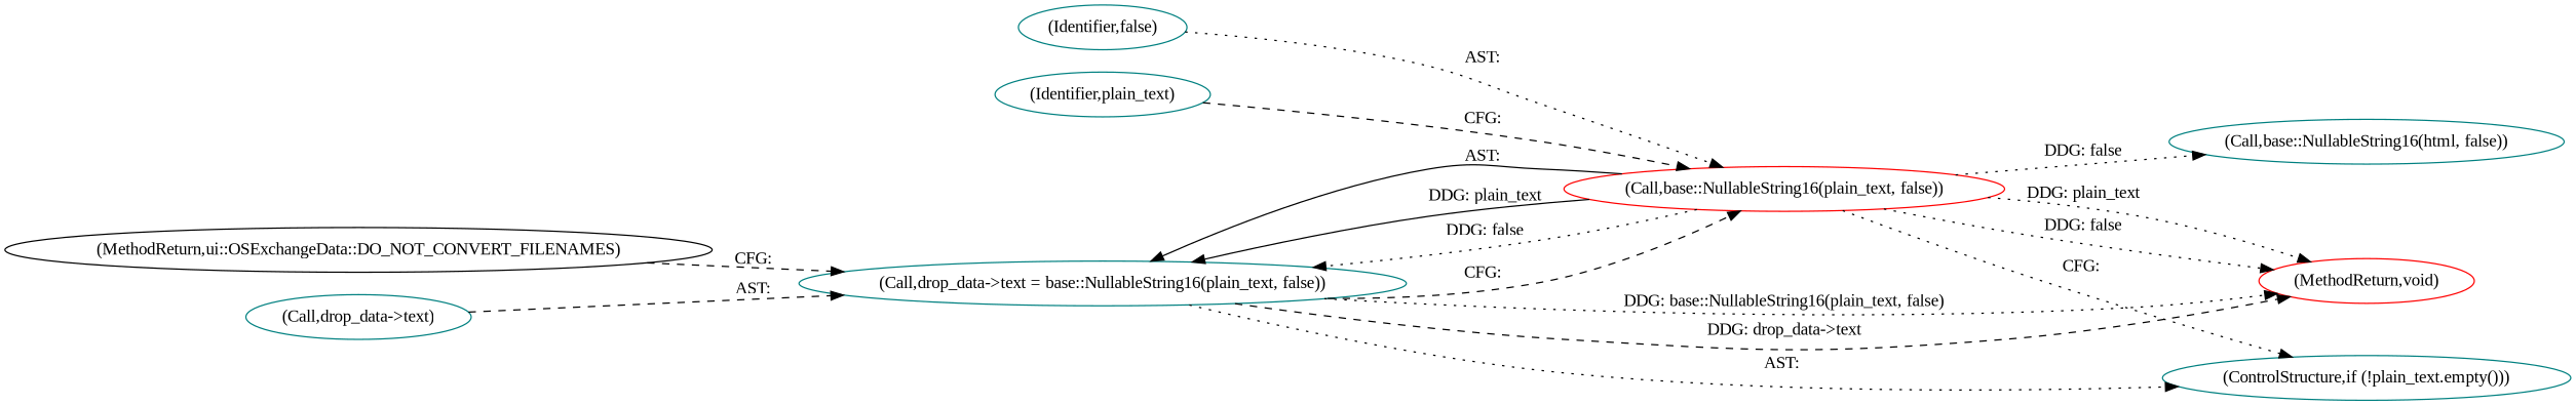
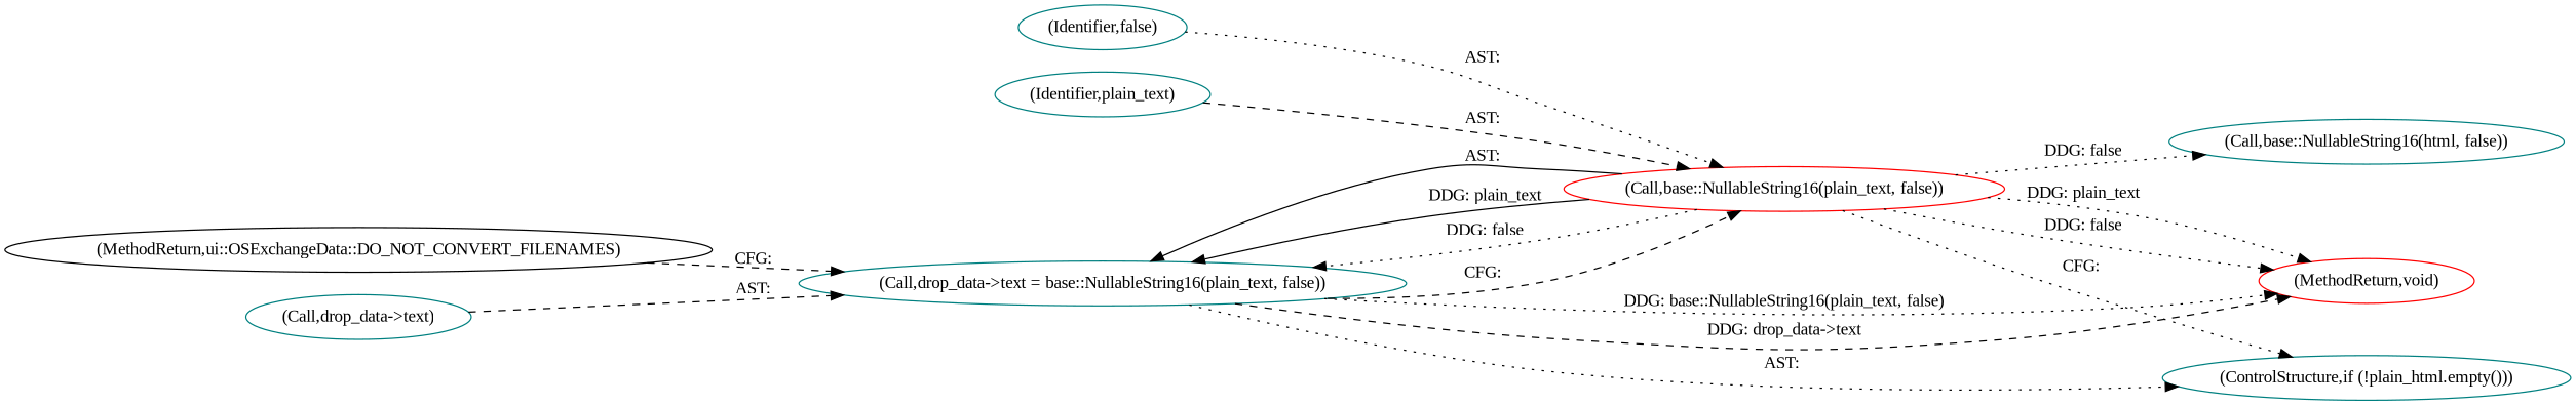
  digraph {
    fontname="Liberation Serif"
    rankdir=LR
    node [color=teal fontname="Liberation Serif"]
    edge [fontname="Liberation Serif" style=dotted]
    n1 [label="(Call,drop_data->text = base::NullableString16(plain_text, false))"]
    n2 [color=red label="(Call,base::NullableString16(plain_text, false))"]
-   n3 [label="(ControlStructure,if (!plain_text.empty()))"]
+   n3 [label="(ControlStructure,if (!plain_html.empty()))"]
    n4 [color=red label="(MethodReturn,void)"]
    n5 [label="(Call,base::NullableString16(html, false))"]
    n6 [label="(Identifier,false)"]
    n7 [label="(Identifier,plain_text)"]
    n8 [color=black label="(MethodReturn,ui::OSExchangeData::DO_NOT_CONVERT_FILENAMES)"]
    n9 [label="(Call,drop_data->text)"]
    n1 -> n2 [label="CFG: " style=dashed]
    n1 -> n3 [label="AST: "]
    n1 -> n4 [label="DDG: base::NullableString16(plain_text, false)"]
    n1 -> n4 [label="DDG: drop_data->text" style=dashed]
    n2 -> n1 [label="AST: " style=solid]
    n2 -> n1 [label="DDG: plain_text" style=solid]
    n2 -> n1 [label="DDG: false"]
    n2 -> n3 [label="CFG: "]
    n2 -> n4 [label="DDG: false"]
    n2 -> n4 [label="DDG: plain_text"]
    n2 -> n5 [label="DDG: false"]
    n6 -> n2 [label="AST: "]
-   n7 -> n2 [label="CFG: " style=dashed]
+   n7 -> n2 [label="AST: " style=dashed]
    n8 -> n1 [label="CFG: " style=dashed]
    n9 -> n1 [label="AST: " style=dashed]
  }
